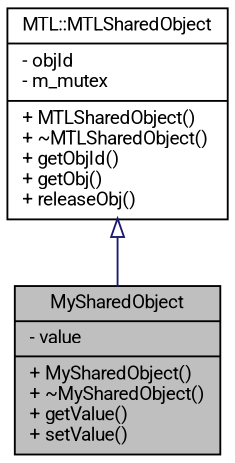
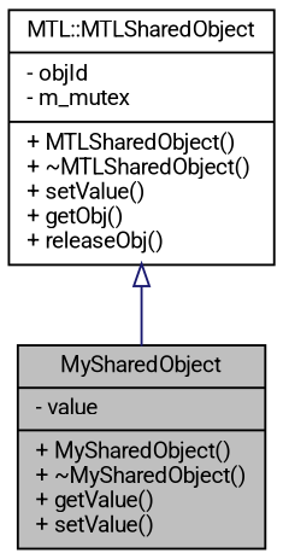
  digraph {
    fontname=Roboto
    node [color=black fontname=Roboto fontsize=10 shape=record style=filled]
    n1 [fillcolor=grey75 fontcolor=black height=0.2 label="{MySharedObject\n|- value\l|+ MySharedObject()\l+ ~MySharedObject()\l+ getValue()\l+ setValue()\l}" width=0.4]
-   n2 [fillcolor=white height=0.2 label="{MTL::MTLSharedObject\n|- objId\l- m_mutex\l|+ MTLSharedObject()\l+ ~MTLSharedObject()\l+ getObjId()\l+ getObj()\l+ releaseObj()\l}" width=0.4]
+   n2 [fillcolor=white height=0.2 label="{MTL::MTLSharedObject\n|- objId\l- m_mutex\l|+ MTLSharedObject()\l+ ~MTLSharedObject()\l+ setValue()\l+ getObj()\l+ releaseObj()\l}" width=0.4]
    n2 -> n1 [arrowtail=onormal color=midnightblue dir=back fontname=Roboto fontsize=10 labelfontname=Helvetica labelfontsize=10 style=solid]
  }
